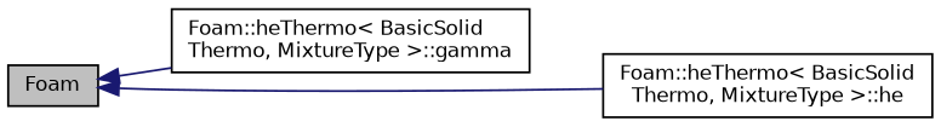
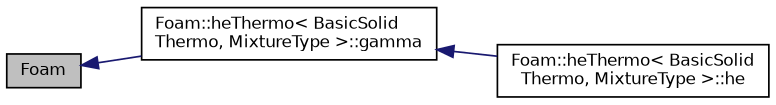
  digraph {
    rankdir=LR
    node [color=black fontname=Helvetica fontsize=10 shape=record]
    edge [color=midnightblue dir=back fontname=Helvetica fontsize=10 labelfontname=Helvetica labelfontsize=10 style=solid]
    n1 [fillcolor=grey75 fontcolor=black height=0.2 label=Foam style=filled width=0.4]
    n2 [height=0.2 label="Foam::heThermo\< BasicSolid\lThermo, MixtureType \>::gamma" width=0.4]
    n3 [height=0.2 label="Foam::heThermo\< BasicSolid\lThermo, MixtureType \>::he" width=0.4]
    n1 -> n2
-   n1 -> n3
+   n2 -> n3
  }
